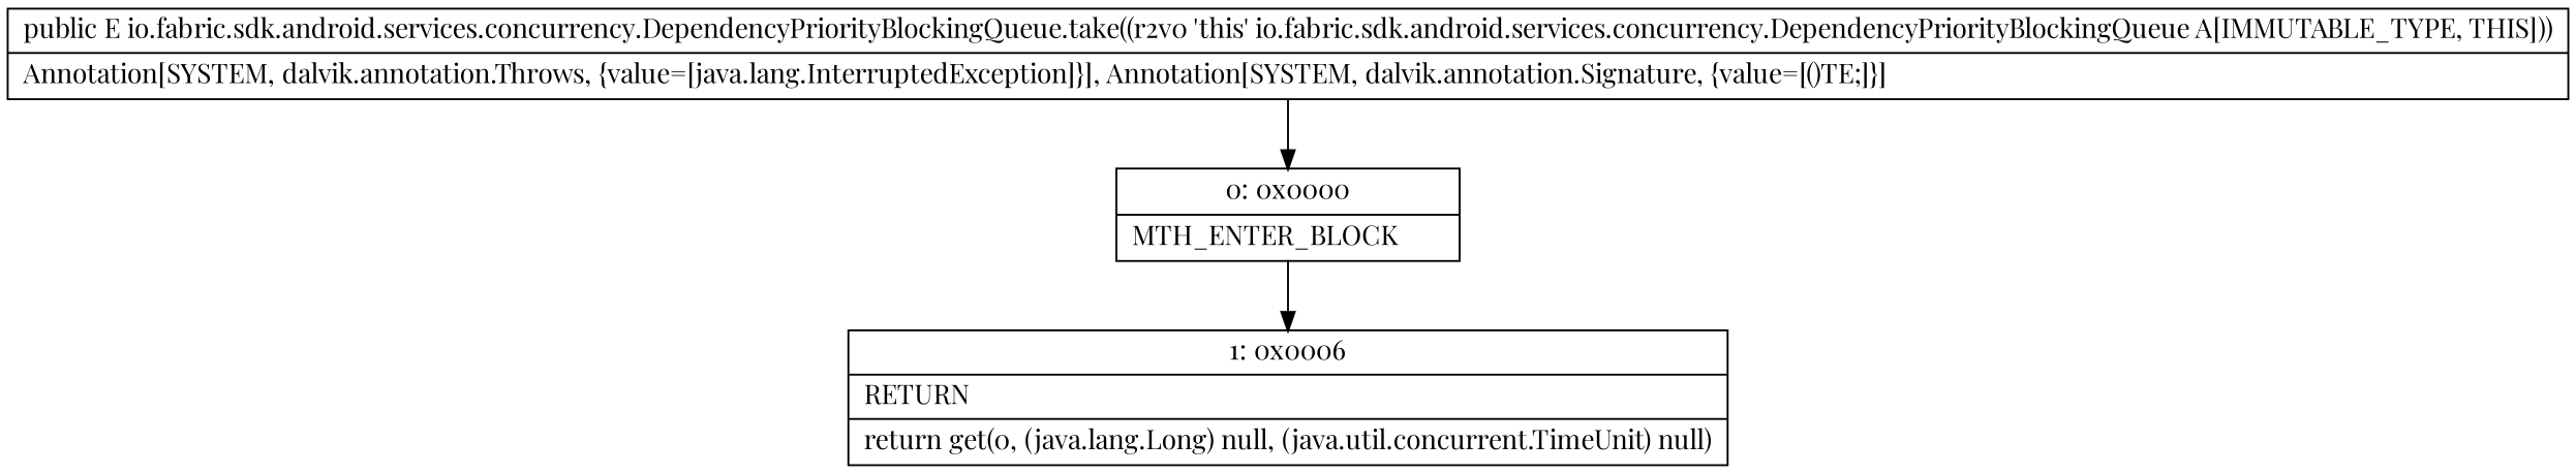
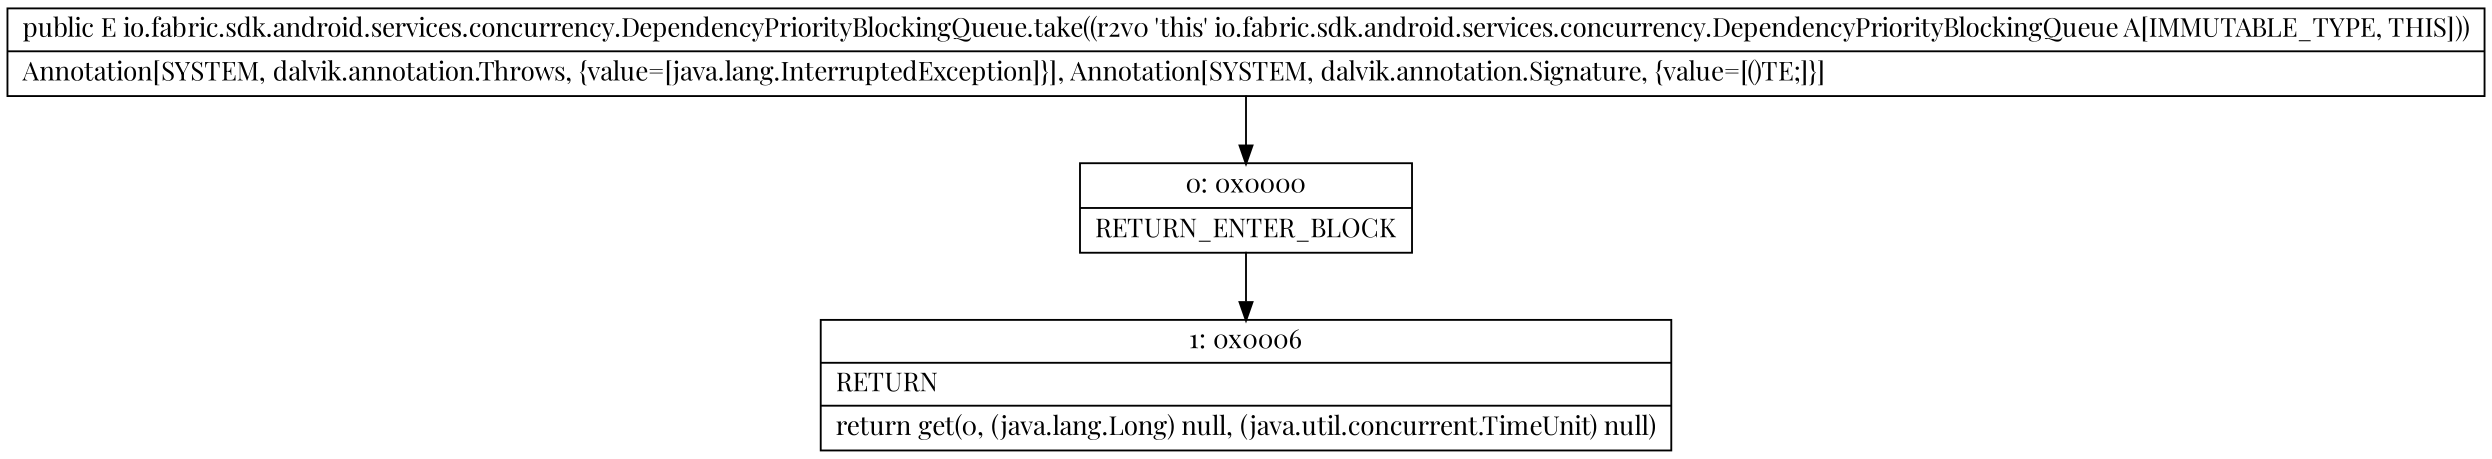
  digraph {
    fontname="Playfair Display"
    node [shape=record fontname="Playfair Display"]
    edge [fontname="Playfair Display"]
-   n1 [label="{0\:\ 0x0000|MTH_ENTER_BLOCK\l}"]
+   n1 [label="{0\:\ 0x0000|RETURN_ENTER_BLOCK\l}"]
    n2 [label="{1\:\ 0x0006|RETURN\l|return get(0, (java.lang.Long) null, (java.util.concurrent.TimeUnit) null)\l}"]
    n3 [label="{public E io.fabric.sdk.android.services.concurrency.DependencyPriorityBlockingQueue.take((r2v0 'this' io.fabric.sdk.android.services.concurrency.DependencyPriorityBlockingQueue A[IMMUTABLE_TYPE, THIS]))  | Annotation[SYSTEM, dalvik.annotation.Throws, \{value=[java.lang.InterruptedException]\}], Annotation[SYSTEM, dalvik.annotation.Signature, \{value=[()TE;]\}]\l}"]
    n1 -> n2
    n3 -> n1
  }
